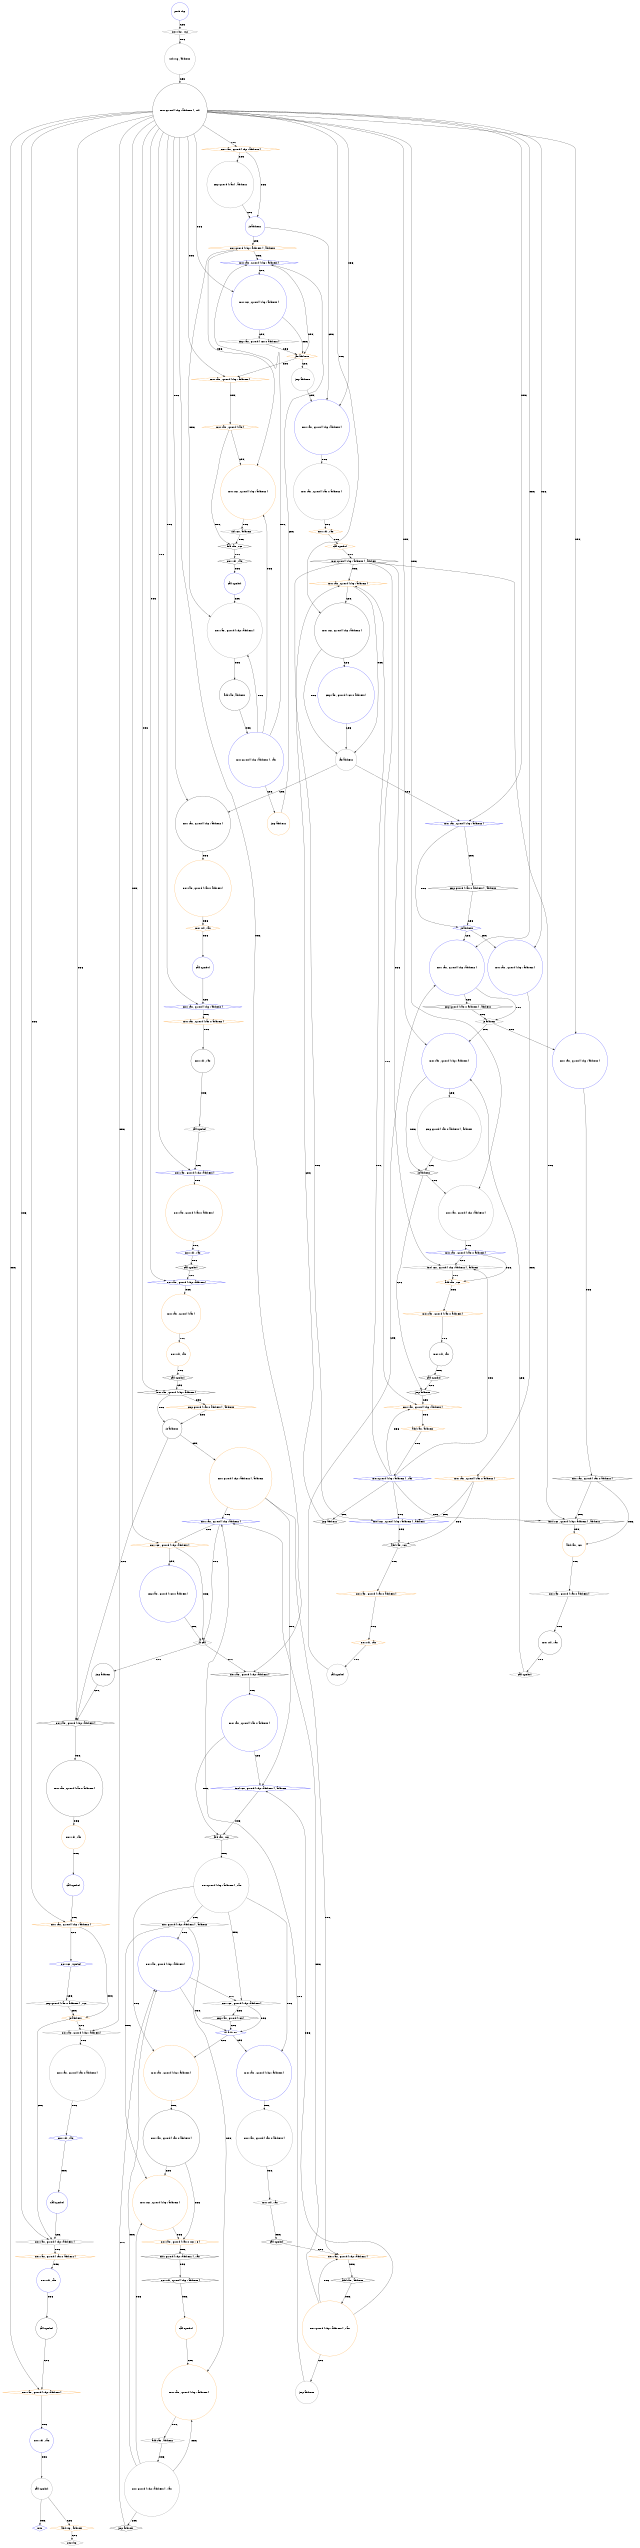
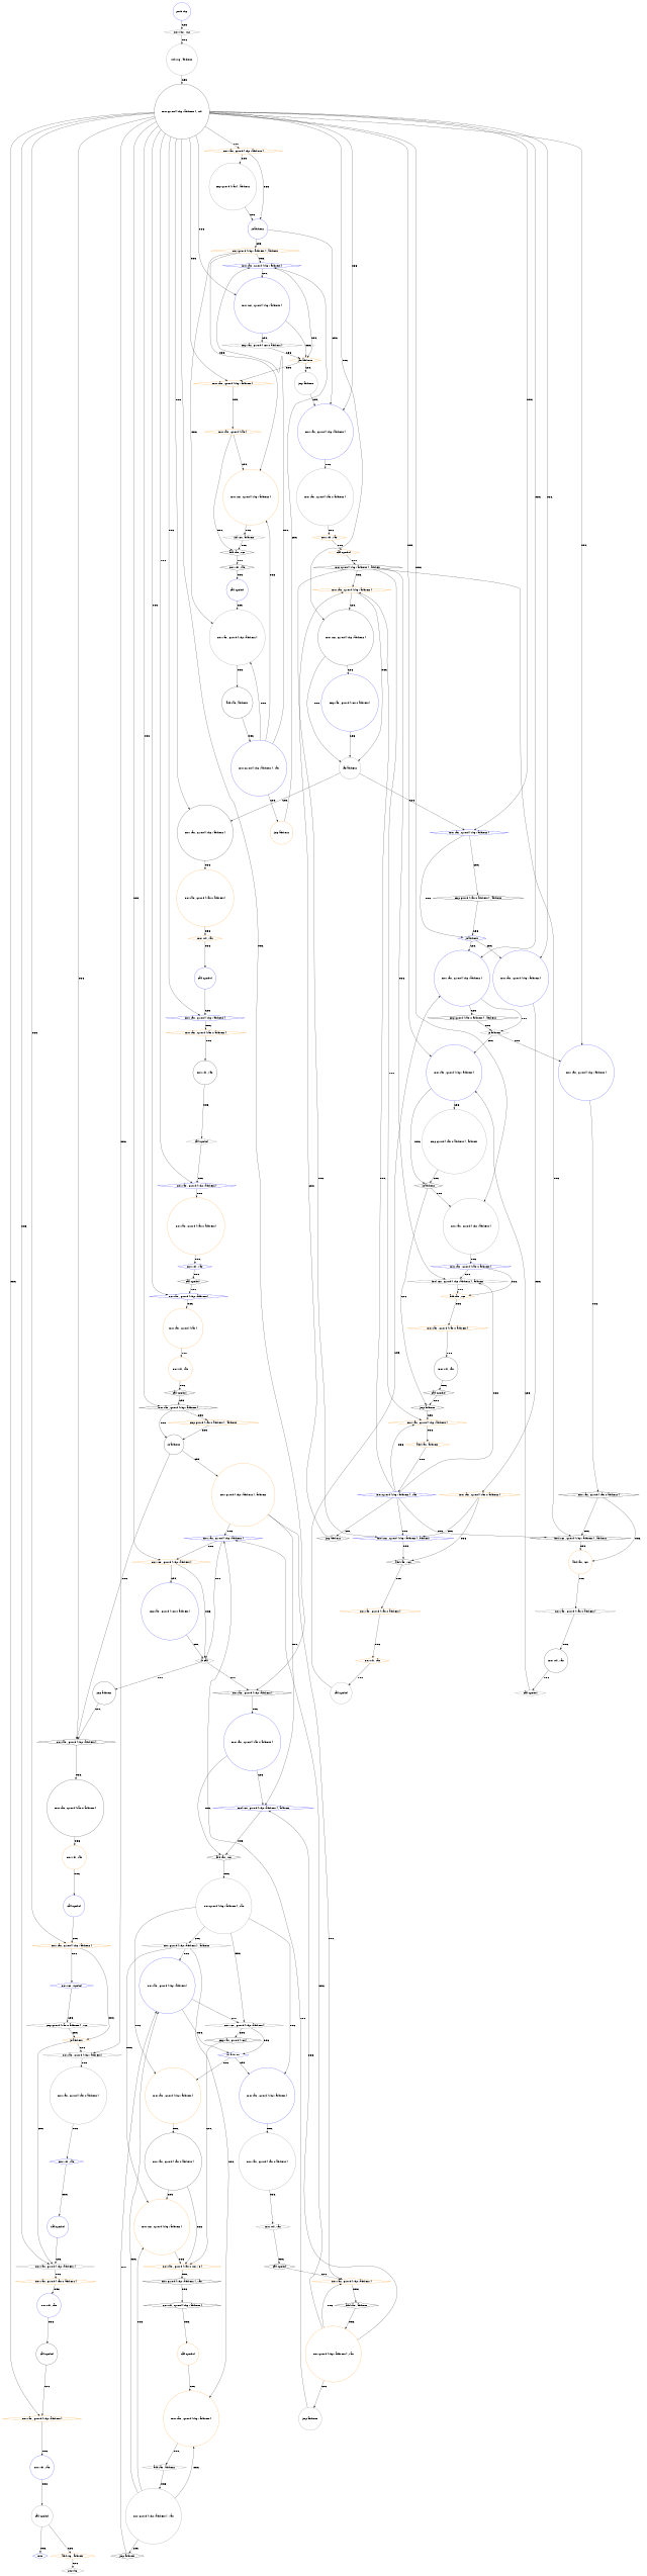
  digraph {
    node [color=darkorange shape=diamond]
    n1 [color=blue label="push rbp" shape=circle]
    n2 [color=gray40 label="mov rbp , rsp"]
    n3 [color=gray40 label="sub rsp , address" shape=circle]
    n4 [color=black label="mov qword [ rbp - address ] , rdi" shape=circle]
    n5 [label="mov rax , qword [ rbp - address ]"]
    n6 [color=blue label="mov rax , qword [ rbp - address ]" shape=circle]
    n7 [color=black label="mov rax , qword [ rbp - address ]" shape=circle]
    n8 [color=blue label="mov rax , qword [ rbp - address ]"]
    n9 [color=blue label="mov rax , qword [ rbp - address ]"]
    n10 [color=blue label="mov rax , qword [ rbp - address ]"]
    n11 [color=black label="mov rax , qword [ rbp - address ]"]
    n12 [color=black label="mov rax , qword [ rbp - address ]"]
    n13 [color=blue label="mov rax , qword [ rbp - address ]"]
    n14 [color=blue label="mov rax , qword [ rbp - address ]" shape=circle]
    n15 [color=blue label="mov rax , qword [ rbp - address ]" shape=circle]
    n16 [label="mov rax , qword [ rbp - address ]"]
    n17 [label="mov rax , qword [ rbp - address ]"]
    n18 [color=gray40 label="mov rax , qword [ rbp - address ]"]
    n19 [color=gray40 label="mov rax , qword [ rbp - address ]"]
    n20 [color=blue label="mov rax , qword [ rbp - address ]" shape=circle]
    n21 [color=blue label="mov rax , qword [ rbp - address ]" shape=circle]
    n22 [color=blue label="mov rcx , qword [ rbp - address ]" shape=circle]
    n23 [label="mov rax , qword [ rbp - address ]"]
    n24 [color=black label="mov rax , qword [ rbp - address ]"]
    n25 [color=gray40 label="mov rax , qword [ rbp - address ]" shape=circle]
    n26 [label="mov rcx , qword [ rbp - address ]"]
    n27 [color=black label="mov rcx , qword [ rbp - address ]" shape=circle]
    n28 [color=gray40 label="cmp qword [ rax ] , address" shape=circle]
    n29 [color=blue label="je address" shape=circle]
    n30 [color=gray40 label="mov rax , qword [ rax + address ]" shape=circle]
    n31 [label="mov rax , qword [ rax + address ]" shape=circle]
    n32 [label="mov rax , qword [ rax + address ]"]
    n33 [label="mov rax , qword [ rax + address ]" shape=circle]
    n34 [label="mov rax , qword [ rax ]" shape=circle]
    n35 [label="cmp qword [ rax + address ] , address"]
    n36 [color=black label="je address" shape=circle]
    n37 [color=black label="mov rax , qword [ rax + address ]" shape=circle]
    n38 [color=black label="cmp qword [ rax + address ] , address"]
    n39 [color=blue label="je address"]
    n40 [color=black label="cmp qword [ rax + address ] , address"]
    n41 [color=gray40 label="je address"]
    n42 [label="mov rax , qword [ rax + address ]"]
    n43 [label="mov rax , qword [ rax ]"]
    n44 [color=blue label="mov rcx , symbol"]
    n45 [label="je address"]
    n46 [label="mov rax , qword [ rax + address ]"]
    n47 [color=gray40 label="mov rax , qword [ rax + address ]" shape=circle]
    n48 [color=gray40 label="cmp qword [ rax + address ] , address" shape=circle]
    n49 [color=black label="je address"]
    n50 [color=black label="mov rax , qword [ rax + address ]"]
    n51 [label="jae address"]
    n52 [color=gray40 label="cmp rax , qword [ rcx + address ]"]
    n53 [color=blue label="mov rdi , rax" shape=circle]
    n54 [color=blue label="mov rax , qword [ rax + address ]" shape=circle]
    n55 [color=blue label="mov rax , qword [ rax + address ]"]
    n56 [color=gray40 label="ja call"]
    n57 [color=blue label="cmp rax , qword [ rcx + address ]" shape=circle]
    n58 [color=gray40 label="jae address" shape=circle]
    n59 [color=blue label="cmp rax , qword [ rcx + address ]" shape=circle]
    n60 [label="mov qword [ rbp - address ] , address"]
    n61 [color=blue label="mov rax , qword [ rbp - address ]"]
    n62 [label="mov rcx , qword [ rbp - address ]" shape=circle]
    n63 [color=gray40 label="mov rax , qword [ rbp - address ]" shape=circle]
    n64 [label="mov rdi , rax"]
    n65 [color=gray40 label="shl rcx , address"]
    n66 [color=black label="add rax , address" shape=circle]
    n67 [label="call symbol"]
    n68 [color=black label="mov qword [ rbp - address ] , address"]
    n69 [label="mov rax , qword [ rbp - address ]"]
    n70 [color=blue label="imul rcx , qword [ rbp - address ] , address"]
    n71 [color=black label="imul rcx , qword [ rbp - address ] , address"]
    n72 [label="mov rax , qword [ rbp - address ]"]
    n73 [color=gray40 label="imul rcx , qword [ rbp - address ] , address"]
    n74 [color=black label="add rax , rcx"]
    n75 [label="add rax , rcx" shape=circle]
    n76 [label="add rax , address"]
    n77 [label="add rax , rcx"]
    n78 [color=gray40 label="jmp address" shape=circle]
    n79 [label="mov rdi , rax"]
    n80 [color=blue label="call symbol" shape=circle]
    n81 [color=black label="mov rdi , rax" shape=circle]
    n82 [color=gray40 label="call symbol"]
    n83 [color=blue label="mov rdi , rax"]
    n84 [color=black label="call symbol"]
    n85 [label="mov rdi , rax" shape=circle]
    n86 [color=black label="call symbol"]
    n87 [label="mov qword [ rbp - address ] , address" shape=circle]
    n88 [color=blue label="mov rax , qword [ rbp - address ]"]
    n89 [color=blue label="imul rcx , qword [ rbp - address ] , address"]
    n90 [label="mov rax , qword [ rbp - address ]"]
    n91 [label="mov rdi , rax" shape=circle]
    n92 [color=black label="add rax , rcx"]
    n93 [color=black label="add rax , address"]
    n94 [color=black label="add rax , rcx"]
    n95 [color=black label="mov rdi , rax"]
    n96 [color=blue label="call symbol" shape=circle]
    n97 [color=blue label="mov qword [ rbp - address ] , rax" shape=circle]
    n98 [label="jmp address" shape=circle]
    n99 [color=blue label="call symbol" shape=circle]
    n100 [color=gray40 label="cmp qword [ rax + address ] , rcx"]
    n101 [color=blue label="mov rdi , rax" shape=circle]
    n102 [color=blue label="mov rdi , rax"]
    n103 [color=black label="jmp address" shape=circle]
    n104 [color=black label="jmp address"]
    n105 [label="mov rax , qword [ rax + address ]"]
    n106 [label="mov rdi , rax"]
    n107 [color=gray40 label="call symbol" shape=circle]
    n108 [color=black label="call symbol" shape=circle]
    n109 [color=gray40 label="call symbol" shape=circle]
    n110 [label="add rsp , address"]
    n111 [color=blue label=retn]
    n112 [color=gray40 label="pop rbp"]
    n113 [color=blue label="call symbol" shape=circle]
    n114 [color=gray40 label="mov qword [ rbp - address ] , rax" shape=circle]
    n115 [color=gray40 label="mov qword [ rbp - address ] , address"]
    n116 [color=blue label="mov rax , qword [ rbp - address ]" shape=circle]
    n117 [label="mov rax , qword [ rbp - address ]" shape=circle]
    n118 [color=gray40 label="mov rcx , qword [ rbp - address ]"]
    n119 [color=blue label="mov rax , qword [ rbp - address ]" shape=circle]
    n120 [label="mov rcx , qword [ rbp - address ]" shape=circle]
    n121 [label="mov rax , qword [ rbp - address ]" shape=circle]
    n122 [color=gray40 label="mov rax , qword [ rax + address ]" shape=circle]
    n123 [color=black label="mov rax , qword [ rax + address ]" shape=circle]
    n124 [color=blue label="shl address"]
    n125 [color=black label="cmp rax , qword [ rcx ]"]
    n126 [label="mov rax , qword [ rax + rcx * 8 ]"]
    n127 [color=gray40 label="add rax , address"]
    n128 [color=gray40 label="mov rax , qword [ rax + address ]"]
    n129 [color=black label="mov rdi , rax" shape=circle]
    n130 [color=gray40 label="call symbol"]
    n131 [color=gray40 label="mov rdi , rax"]
    n132 [color=black label="call symbol"]
    n133 [label="mov qword [ rbp - address ] , rax" shape=circle]
    n134 [color=gray40 label="jmp address" shape=circle]
    n135 [color=black label="mov qword [ rbp - address ] , rax"]
    n136 [color=black label="mov rdi , qword [ rbp - address ]"]
    n137 [label="call symbol" shape=circle]
    n138 [color=gray40 label="mov qword [ rbp - address ] , rax" shape=circle]
    n139 [color=black label="jmp address"]
    n140 [color=blue label="mov qword [ rbp - address ] , rax"]
    n141 [label="mov rax , qword [ rax + address ]"]
    n142 [color=black label="mov rdi , rax" shape=circle]
    n143 [color=black label="call symbol"]
    n144 [color=black label="jmp address"]
    n1 -> n2 [label=CFG]
    n2 -> n3 [label=DFG]
    n3 -> n4 [label=CFG]
    n4 -> n5 [label=DFG]
    n4 -> n6 [label=DFG]
    n4 -> n7 [label=DFG]
    n4 -> n8 [label=DFG]
    n4 -> n9 [label=DFG]
    n4 -> n10 [label=DFG]
    n4 -> n11 [label=DFG]
    n4 -> n12 [label=DFG]
    n4 -> n13 [label=DFG]
    n4 -> n14 [label=DFG]
    n4 -> n15 [label=DFG]
    n4 -> n16 [label=DFG]
    n4 -> n17 [label=DFG]
    n4 -> n18 [label=DFG]
    n4 -> n19 [label=DFG]
    n4 -> n20 [label=DFG]
    n4 -> n21 [label=DFG]
    n4 -> n22 [label=DFG]
    n4 -> n23 [label=DFG]
    n4 -> n24 [label=DFG]
    n4 -> n25 [label=DFG]
    n4 -> n26 [label=DFG]
    n4 -> n27 [label=DFG]
    n5 -> n28 [label=CFG]
    n5 -> n29 [label=DFG]
    n6 -> n30 [label=DFG]
    n7 -> n31 [label=DFG]
    n8 -> n32 [label=DFG]
    n9 -> n33 [label=DFG]
    n10 -> n34 [label=DFG]
    n11 -> n35 [label=CFG]
    n11 -> n36 [label=DFG]
    n12 -> n37 [label=DFG]
    n13 -> n38 [label=CFG]
    n13 -> n39 [label=DFG]
    n14 -> n40 [label=CFG]
    n14 -> n41 [label=DFG]
    n15 -> n42 [label=DFG]
    n16 -> n43 [label=DFG]
    n17 -> n44 [label=CFG]
    n17 -> n45 [label=DFG]
    n18 -> n46 [label=DFG]
    n19 -> n47 [label=DFG]
    n20 -> n48 [label=CFG]
    n20 -> n49 [label=DFG]
    n21 -> n50 [label=DFG]
    n22 -> n51 [label=DFG]
    n22 -> n52 [label=CFG]
    n23 -> n53 [label=DFG]
    n24 -> n54 [label=DFG]
    n25 -> n55 [label=DFG]
    n26 -> n56 [label=DFG]
    n26 -> n57 [label=CFG]
    n27 -> n58 [label=DFG]
    n27 -> n59 [label=CFG]
    n28 -> n29 [label=CFG]
    n29 -> n6 [label=CFG]
    n29 -> n60 [label=CFG]
    n30 -> n64 [label=DFG]
    n31 -> n79 [label=DFG]
    n32 -> n81 [label=DFG]
    n33 -> n83 [label=DFG]
    n34 -> n85 [label=DFG]
    n35 -> n36 [label=CFG]
    n36 -> n12 [label=CFG]
    n36 -> n87 [label=CFG]
    n37 -> n91 [label=DFG]
    n38 -> n39 [label=CFG]
    n39 -> n14 [label=CFG]
    n39 -> n15 [label=CFG]
    n40 -> n41 [label=CFG]
    n41 -> n20 [label=CFG]
    n41 -> n21 [label=CFG]
    n42 -> n70 [label=CFG]
    n42 -> n74 [label=DFG]
    n43 -> n62 [label=CFG]
    n43 -> n94 [label=DFG]
    n44 -> n100 [label=CFG]
    n45 -> n18 [label=CFG]
    n45 -> n19 [label=CFG]
    n46 -> n101 [label=DFG]
    n47 -> n102 [label=DFG]
    n48 -> n49 [label=CFG]
    n49 -> n25 [label=CFG]
    n49 -> n104 [label=CFG]
    n50 -> n71 [label=CFG]
    n50 -> n75 [label=DFG]
    n51 -> n16 [label=CFG]
    n51 -> n78 [label=CFG]
    n52 -> n51 [label=CFG]
    n53 -> n109 [label=DFG]
    n54 -> n89 [label=CFG]
    n54 -> n92 [label=DFG]
    n55 -> n73 [label=CFG]
    n55 -> n77 [label=DFG]
    n56 -> n24 [label=CFG]
    n56 -> n103 [label=CFG]
    n57 -> n56 [label=CFG]
    n58 -> n7 [label=CFG]
    n58 -> n13 [label=CFG]
    n59 -> n58 [label=CFG]
    n60 -> n61 [label=DFG]
    n60 -> n62 [label=DFG]
    n60 -> n63 [label=DFG]
    n61 -> n22 [label=CFG]
    n61 -> n51 [label=DFG]
    n62 -> n65 [label=DFG]
    n63 -> n66 [label=DFG]
    n64 -> n67 [label=DFG]
    n65 -> n94 [label=DFG]
    n66 -> n97 [label=DFG]
    n67 -> n68 [label=CFG]
    n68 -> n69 [label=DFG]
    n68 -> n70 [label=DFG]
    n68 -> n71 [label=DFG]
    n68 -> n72 [label=DFG]
    n68 -> n73 [label=DFG]
    n69 -> n27 [label=CFG]
    n69 -> n58 [label=DFG]
    n70 -> n74 [label=DFG]
    n71 -> n75 [label=DFG]
    n72 -> n76 [label=DFG]
    n73 -> n77 [label=DFG]
    n74 -> n105 [label=DFG]
    n75 -> n128 [label=DFG]
    n76 -> n140 [label=DFG]
    n77 -> n141 [label=DFG]
    n78 -> n6 [label=CFG]
    n79 -> n80 [label=DFG]
    n80 -> n8 [label=CFG]
    n81 -> n82 [label=DFG]
    n82 -> n9 [label=CFG]
    n83 -> n84 [label=DFG]
    n84 -> n10 [label=CFG]
    n85 -> n86 [label=DFG]
    n86 -> n11 [label=CFG]
    n87 -> n88 [label=DFG]
    n87 -> n89 [label=DFG]
    n87 -> n90 [label=DFG]
    n88 -> n26 [label=CFG]
    n88 -> n56 [label=DFG]
    n89 -> n92 [label=DFG]
    n90 -> n93 [label=DFG]
    n91 -> n99 [label=DFG]
    n92 -> n114 [label=DFG]
    n93 -> n133 [label=DFG]
    n94 -> n95 [label=DFG]
    n95 -> n96 [label=DFG]
    n96 -> n63 [label=CFG]
    n97 -> n61 [label=DFG]
    n97 -> n62 [label=DFG]
    n97 -> n63 [label=DFG]
    n97 -> n98 [label=CFG]
    n98 -> n61 [label=CFG]
    n99 -> n17 [label=CFG]
    n100 -> n45 [label=CFG]
    n101 -> n108 [label=DFG]
    n102 -> n113 [label=DFG]
    n103 -> n12 [label=CFG]
    n104 -> n72 [label=CFG]
    n105 -> n106 [label=DFG]
    n106 -> n107 [label=DFG]
    n107 -> n14 [label=CFG]
    n108 -> n23 [label=CFG]
    n109 -> n110 [label=CFG]
    n109 -> n111 [label=DFG]
    n110 -> n112 [label=CFG]
    n113 -> n18 [label=CFG]
    n114 -> n115 [label=CFG]
    n114 -> n116 [label=DFG]
    n114 -> n117 [label=DFG]
    n114 -> n118 [label=DFG]
    n115 -> n119 [label=DFG]
    n115 -> n120 [label=DFG]
    n115 -> n121 [label=DFG]
    n116 -> n122 [label=DFG]
    n117 -> n123 [label=DFG]
    n118 -> n124 [label=DFG]
    n118 -> n125 [label=CFG]
    n119 -> n118 [label=CFG]
    n119 -> n124 [label=DFG]
    n120 -> n126 [label=DFG]
    n121 -> n127 [label=DFG]
    n122 -> n131 [label=DFG]
    n123 -> n120 [label=CFG]
    n123 -> n126 [label=DFG]
    n124 -> n116 [label=CFG]
    n124 -> n117 [label=CFG]
-   n125 -> n124 [label=CFG]
+   n125 -> n126 [label=CFG]
    n126 -> n135 [label=DFG]
    n127 -> n138 [label=DFG]
    n128 -> n129 [label=DFG]
    n129 -> n130 [label=DFG]
    n130 -> n20 [label=CFG]
    n131 -> n132 [label=DFG]
    n132 -> n90 [label=CFG]
    n133 -> n88 [label=DFG]
    n133 -> n89 [label=DFG]
    n133 -> n90 [label=DFG]
    n133 -> n134 [label=CFG]
    n134 -> n88 [label=CFG]
    n135 -> n136 [label=DFG]
    n136 -> n137 [label=DFG]
    n137 -> n121 [label=CFG]
    n138 -> n119 [label=DFG]
    n138 -> n120 [label=DFG]
    n138 -> n121 [label=DFG]
    n138 -> n139 [label=CFG]
    n139 -> n119 [label=CFG]
    n140 -> n69 [label=DFG]
    n140 -> n70 [label=DFG]
    n140 -> n71 [label=DFG]
    n140 -> n72 [label=DFG]
    n140 -> n73 [label=DFG]
    n140 -> n144 [label=CFG]
    n141 -> n142 [label=DFG]
    n142 -> n143 [label=DFG]
    n143 -> n104 [label=CFG]
    n144 -> n69 [label=CFG]
  }
